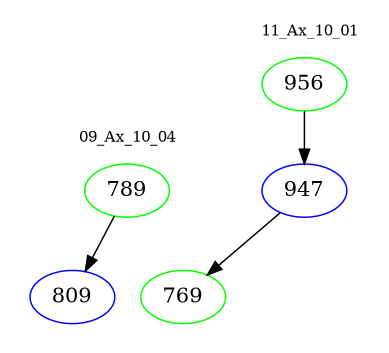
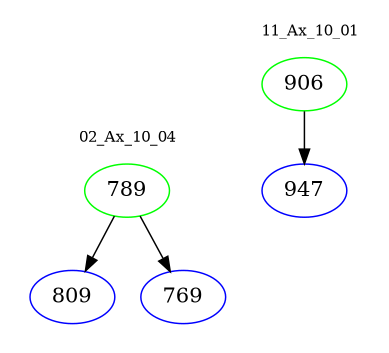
  digraph {
    node [color=blue]
    edge [color=black]
    n1 [color=green label=789]
-   n2 [color=green label=769]
+   n2 [label=769]
    n3 [label=809]
-   n4 [color=green label=956]
+   n4 [color=green label=906]
    n5 [label=947]
    subgraph cluster_1 {
      color=white
      fontsize=10
-     label="09_Ax_10_04"
+     label="02_Ax_10_04"
      n1
      n2
      n3
    }
    subgraph cluster_2 {
      color=white
      fontsize=10
      label="11_Ax_10_01"
      n4
      n5
    }
-   n5 -> n2
+   n1 -> n2
    n1 -> n3
    n4 -> n5
  }
